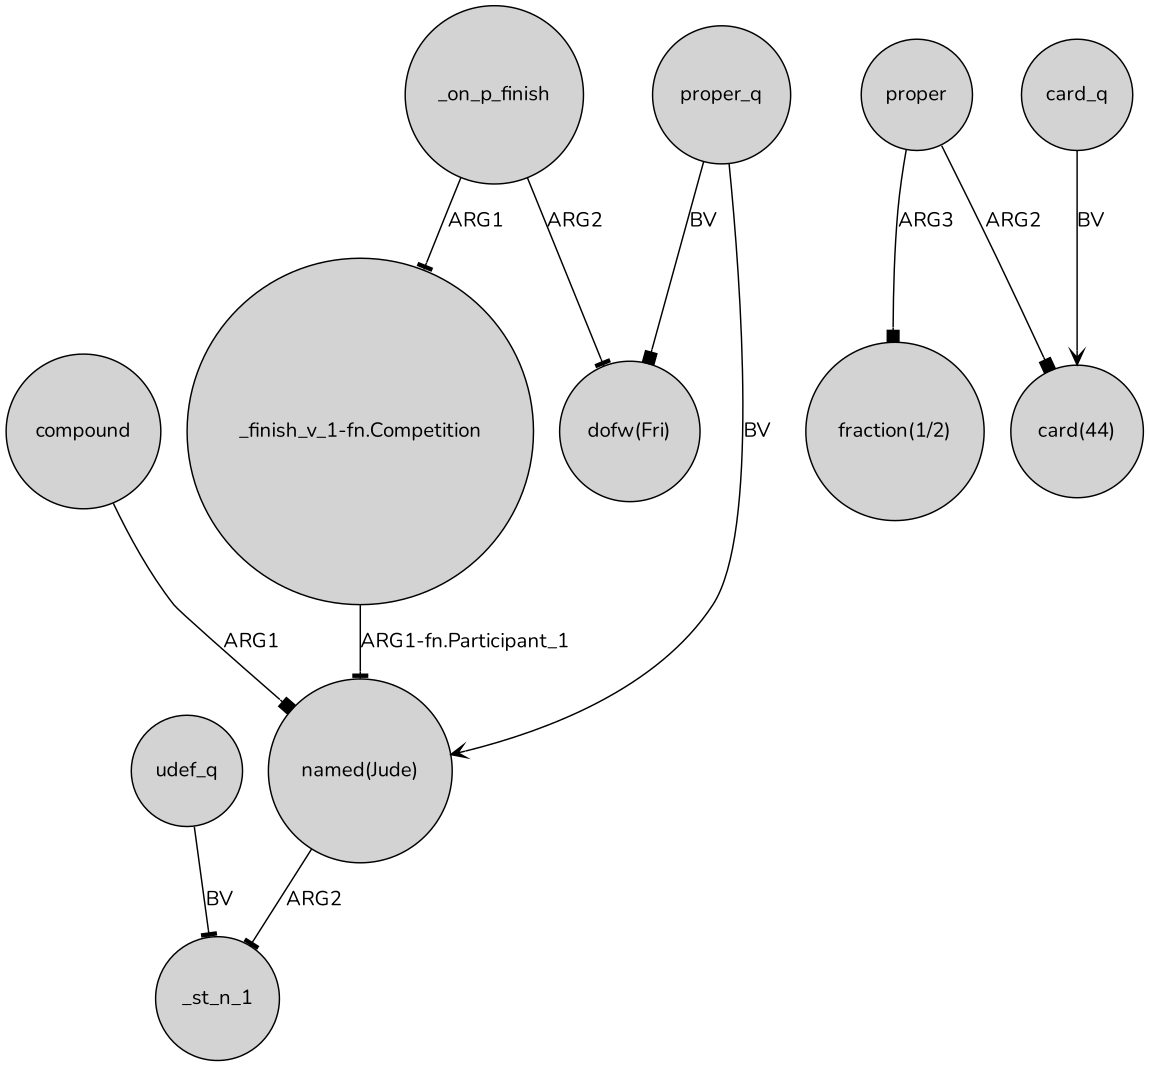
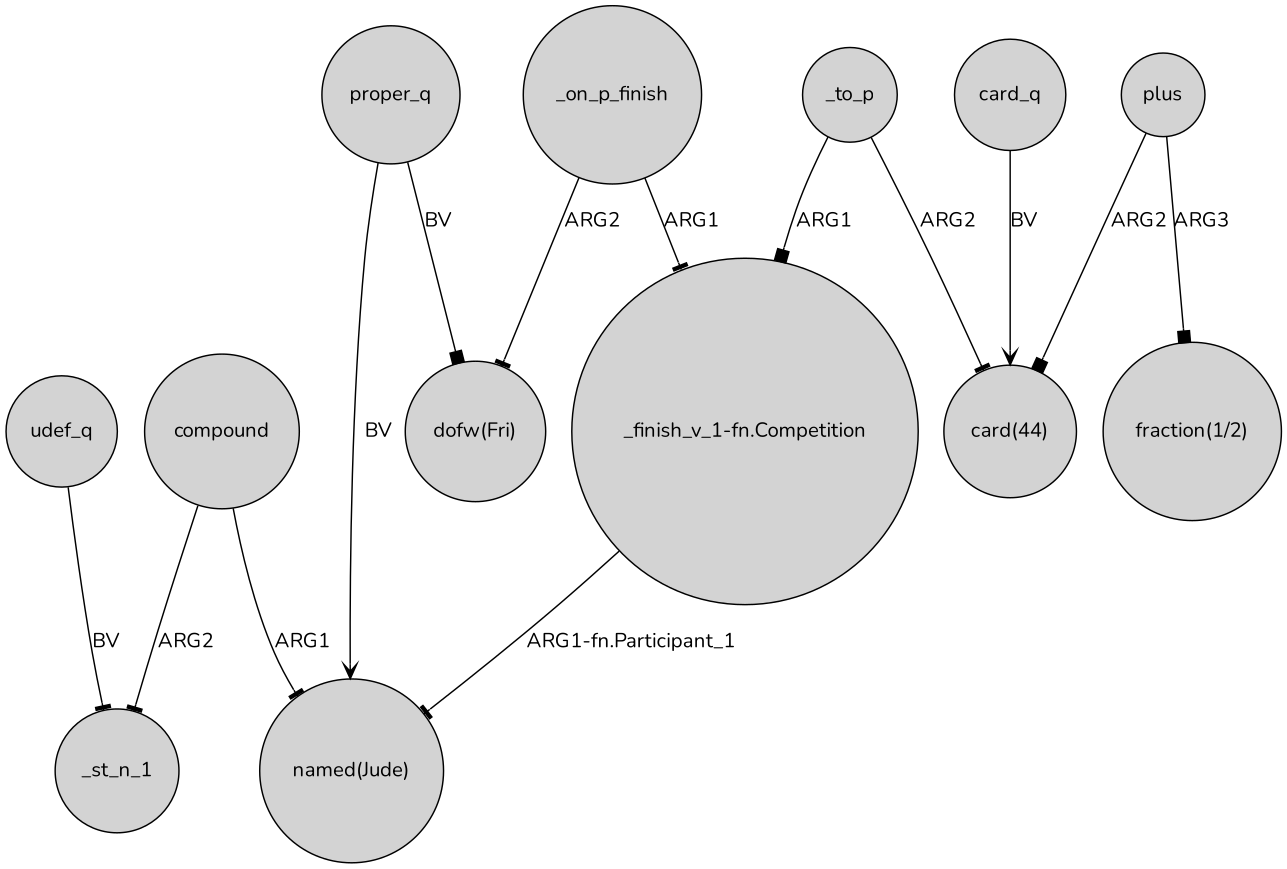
  digraph {
    fontname=Nunito
    node [fontname=Nunito shape=circle style=filled]
    edge [arrowhead=tee fontname=Nunito]
    udef_q
    _st_n_1
-   plus [label=proper]
+   plus
    "card(44)"
    "fraction(1/2)"
    compound
    "named(Jude)"
    n8 [label=_on_p_finish]
    "dofw(Fri)"
    "_finish_v_1-fn.Competition"
+   _to_p
    proper_q
    n13 [label=card_q]
    udef_q -> _st_n_1 [label=BV]
    plus -> "card(44)" [arrowhead=box label=ARG2]
    plus -> "fraction(1/2)" [arrowhead=box label=ARG3]
-   "named(Jude)" -> _st_n_1 [label=ARG2]
-   compound -> "named(Jude)" [arrowhead=box label=ARG1]
+   compound -> _st_n_1 [label=ARG2]
+   compound -> "named(Jude)" [label=ARG1]
    n8 -> "dofw(Fri)" [label=ARG2]
    n8 -> "_finish_v_1-fn.Competition" [label=ARG1]
    "_finish_v_1-fn.Competition" -> "named(Jude)" [label="ARG1-fn.Participant_1"]
+   _to_p -> "card(44)" [label=ARG2]
+   _to_p -> "_finish_v_1-fn.Competition" [arrowhead=box label=ARG1]
    proper_q -> "named(Jude)" [arrowhead=vee label=BV]
    proper_q -> "dofw(Fri)" [arrowhead=box label=BV]
    n13 -> "card(44)" [arrowhead=vee label=BV]
  }
